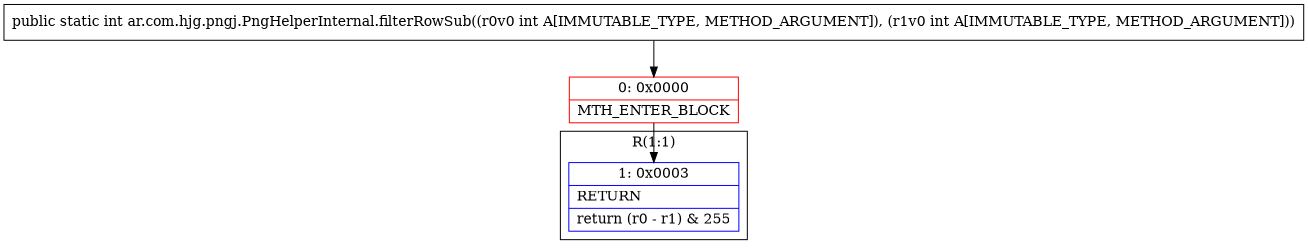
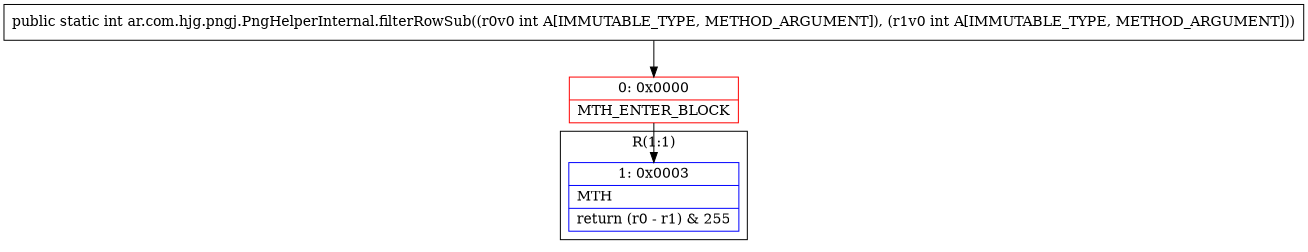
  digraph {
    node [shape=record]
-   n1 [color=blue label="{1\:\ 0x0003|RETURN\l|return (r0 \- r1) & 255\l}"]
+   n1 [color=blue label="{1\:\ 0x0003|MTH\l|return (r0 \- r1) & 255\l}"]
    n2 [color=red label="{0\:\ 0x0000|MTH_ENTER_BLOCK\l}"]
    n3 [label="{public static int ar.com.hjg.pngj.PngHelperInternal.filterRowSub((r0v0 int A[IMMUTABLE_TYPE, METHOD_ARGUMENT]), (r1v0 int A[IMMUTABLE_TYPE, METHOD_ARGUMENT])) }"]
    subgraph cluster_1 {
      label="R(1:1)"
      n1
    }
    n2 -> n1
    n3 -> n2
  }
